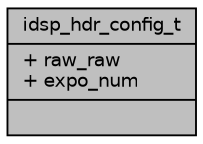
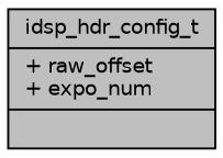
  digraph {
-   n1 [color=black fillcolor=grey75 fontcolor=black fontname=Helvetica fontsize=10 height=0.2 label="{idsp_hdr_config_t\n|+ raw_raw\l+ expo_num\l|}" shape=record style=filled width=0.4]
+   n1 [color=black fillcolor=grey75 fontcolor=black fontname=Helvetica fontsize=10 height=0.2 label="{idsp_hdr_config_t\n|+ raw_offset\l+ expo_num\l|}" shape=record style=filled width=0.4]
  }
